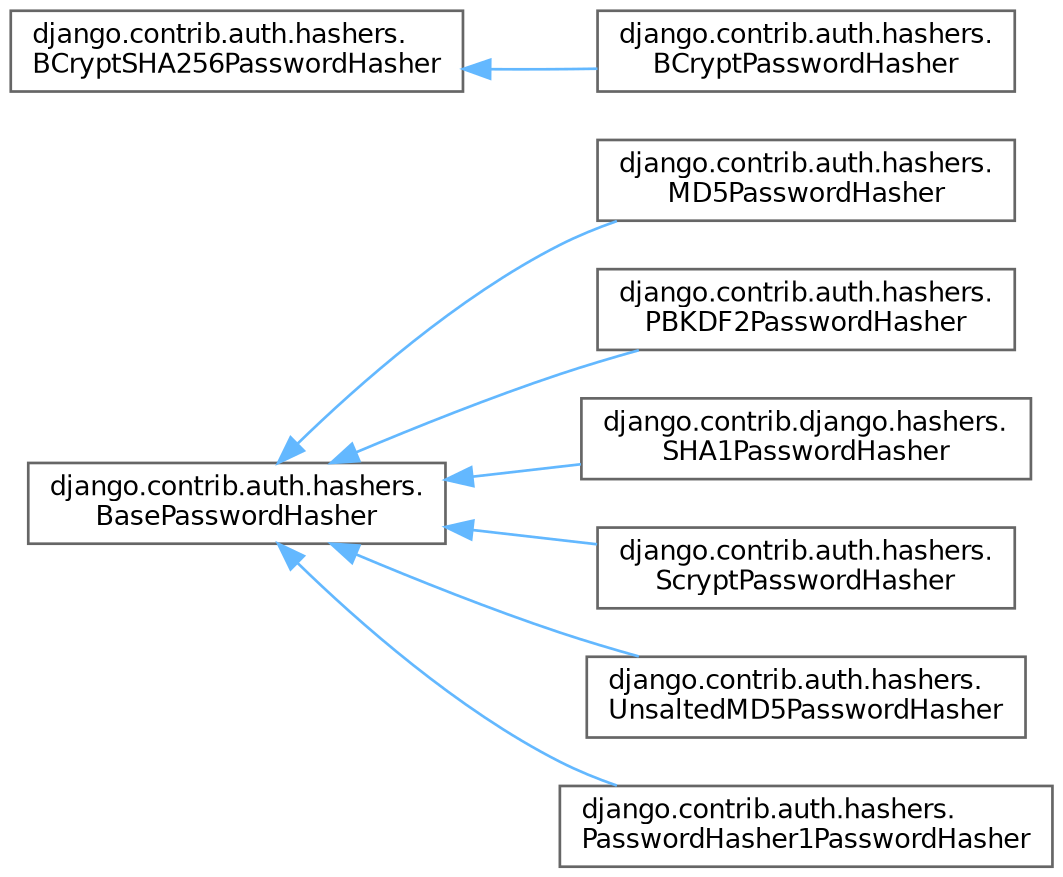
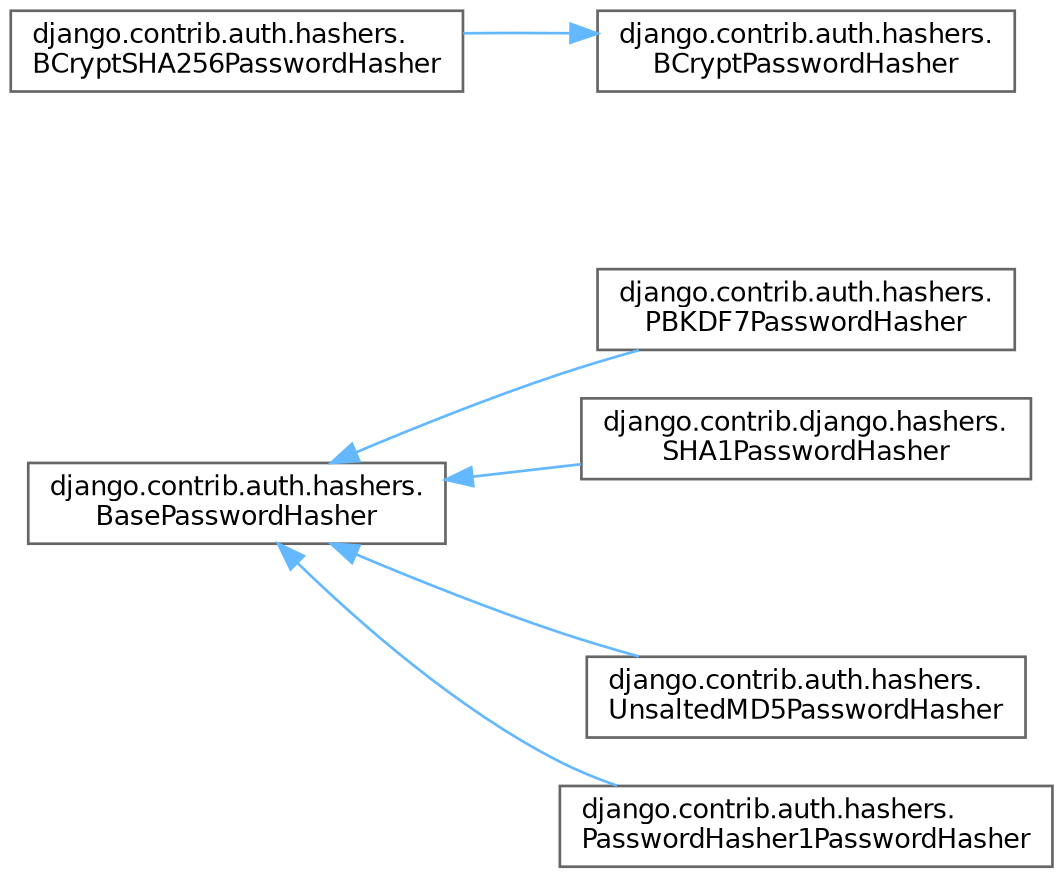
  digraph {
    rankdir=LR
    node [color=grey40 fillcolor=white fontname=Helvetica fontsize=10 shape=box style=filled]
    edge [color=steelblue1 dir=back fontname=Helvetica fontsize=10 labelfontname=Helvetica labelfontsize=10 style=solid]
    n1 [height=0.2 label="django.contrib.auth.hashers.\lBasePasswordHasher" width=0.4]
-   n2 [height=0.2 label="django.contrib.auth.hashers.\lMD5PasswordHasher" width=0.4]
-   n3 [height=0.2 label="django.contrib.auth.hashers.\lPBKDF2PasswordHasher" width=0.4]
+   n3 [height=0.2 label="django.contrib.auth.hashers.\lPBKDF7PasswordHasher" width=0.4]
    n4 [height=0.2 label="django.contrib.django.hashers.\lSHA1PasswordHasher" width=0.4]
-   n5 [height=0.2 label="django.contrib.auth.hashers.\lScryptPasswordHasher" width=0.4]
    n6 [height=0.2 label="django.contrib.auth.hashers.\lUnsaltedMD5PasswordHasher" width=0.4]
    n7 [height=0.2 label="django.contrib.auth.hashers.\lPasswordHasher1PasswordHasher" width=0.4]
    n8 [height=0.2 label="django.contrib.auth.hashers.\lBCryptSHA256PasswordHasher" width=0.4]
    n9 [height=0.2 label="django.contrib.auth.hashers.\lBCryptPasswordHasher" width=0.4]
-   n1 -> n2
    n1 -> n3
    n1 -> n4
-   n1 -> n5
    n1 -> n6
    n1 -> n7
-   n8 -> n9
+   n9 -> n8
  }
